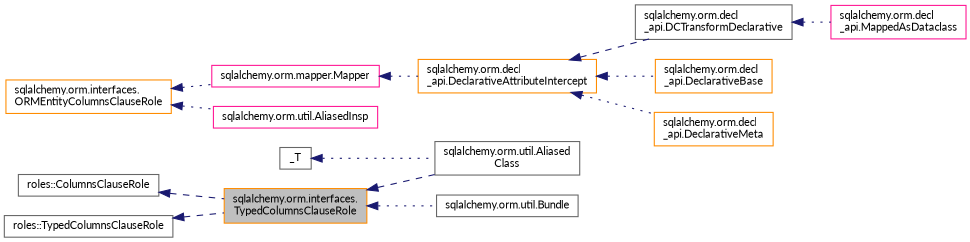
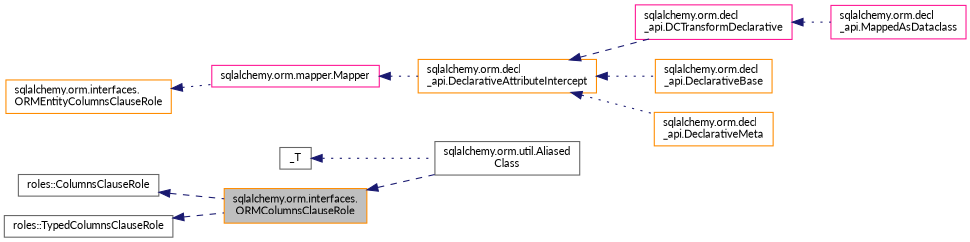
  digraph {
    fontname=Lato
    rankdir=LR
    node [color=darkorange fillcolor=white fontname=Lato fontsize=10 shape=record style=filled]
    edge [color=midnightblue dir=back fontname=Lato fontsize=10 labelfontname=Helvetica labelfontsize=10 style=dotted]
-   n1 [fillcolor=grey75 fontcolor=black height=0.2 label="sqlalchemy.orm.interfaces.\lTypedColumnsClauseRole" width=0.4]
+   n1 [fillcolor=grey75 fontcolor=black height=0.2 label="sqlalchemy.orm.interfaces.\lORMColumnsClauseRole" width=0.4]
    n2 [color=gray40 height=0.2 label="sqlalchemy.orm.util.Aliased\lClass" width=0.4]
-   n3 [color=gray40 height=0.2 label="sqlalchemy.orm.util.Bundle" width=0.4]
    n4 [height=0.2 label="sqlalchemy.orm.interfaces.\lORMEntityColumnsClauseRole" width=0.4]
    n5 [color=deeppink height=0.2 label="sqlalchemy.orm.mapper.Mapper" width=0.4]
-   n6 [color=deeppink height=0.2 label="sqlalchemy.orm.util.AliasedInsp" width=0.4]
    n7 [color=gray40 height=0.2 label="roles::ColumnsClauseRole" width=0.4]
    n8 [color=gray40 height=0.2 label="roles::TypedColumnsClauseRole" width=0.4]
    n9 [color=gray40 height=0.2 label=_T width=0.4]
    n10 [height=0.2 label="sqlalchemy.orm.decl\l_api.DeclarativeAttributeIntercept" width=0.4]
-   n11 [color=gray40 height=0.2 label="sqlalchemy.orm.decl\l_api.DCTransformDeclarative" width=0.4]
+   n11 [color=deeppink height=0.2 label="sqlalchemy.orm.decl\l_api.DCTransformDeclarative" width=0.4]
    n12 [height=0.2 label="sqlalchemy.orm.decl\l_api.DeclarativeBase" width=0.4]
    n13 [height=0.2 label="sqlalchemy.orm.decl\l_api.DeclarativeMeta" width=0.4]
    n14 [color=deeppink height=0.2 label="sqlalchemy.orm.decl\l_api.MappedAsDataclass" width=0.4]
    n1 -> n2 [style=dashed]
-   n1 -> n3
    n4 -> n5
-   n4 -> n6
    n5 -> n10
    n7 -> n1 [style=dashed]
    n8 -> n1 [style=dashed]
    n9 -> n2
    n10 -> n11 [style=dashed]
    n10 -> n12
    n10 -> n13
    n11 -> n14
  }
